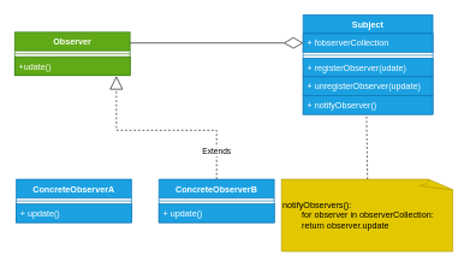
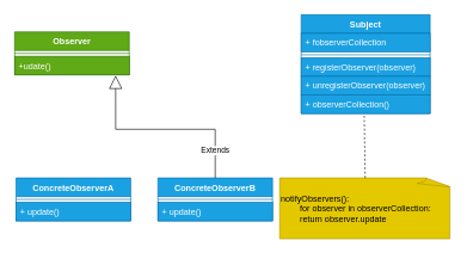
  <mxCell id="0" />
  <mxCell id="1" parent="0" />
  <mxCell id="2" value="Observer" style="swimlane;fontStyle=1;align=center;verticalAlign=top;childLayout=stackLayout;horizontal=1;startSize=26;horizontalStack=0;resizeParent=1;resizeParentMax=0;resizeLast=0;collapsible=1;marginBottom=0;fillColor=#60a917;fontColor=#ffffff;strokeColor=#2D7600;" parent="1" vertex="1"><mxGeometry x="20" y="44" width="160" height="60" as="geometry" /></mxCell>
  <mxCell id="3" value="" style="line;strokeWidth=1;fillColor=#60a917;align=left;verticalAlign=middle;spacingTop=-1;spacingLeft=3;spacingRight=3;rotatable=0;labelPosition=right;points=[];portConstraint=eastwest;fontColor=#ffffff;strokeColor=#2D7600;" parent="2" vertex="1"><mxGeometry y="26" width="160" height="8" as="geometry" /></mxCell>
  <mxCell id="4" value="+udate()" style="text;strokeColor=#2D7600;fillColor=#60a917;align=left;verticalAlign=top;spacingLeft=4;spacingRight=4;overflow=hidden;rotatable=0;points=[[0,0.5],[1,0.5]];portConstraint=eastwest;fontColor=#ffffff;" parent="2" vertex="1"><mxGeometry y="34" width="160" height="26" as="geometry" /></mxCell>
  <mxCell id="5" value="Subject" style="swimlane;fontStyle=1;align=center;verticalAlign=top;childLayout=stackLayout;horizontal=1;startSize=26;horizontalStack=0;resizeParent=1;resizeParentMax=0;resizeLast=0;collapsible=1;marginBottom=0;fillColor=#1ba1e2;fontColor=#ffffff;strokeColor=#006EAF;" parent="1" vertex="1"><mxGeometry x="420" y="20" width="180" height="138" as="geometry" /></mxCell>
  <mxCell id="6" value="+ fobserverCollection" style="text;strokeColor=#006EAF;fillColor=#1ba1e2;align=left;verticalAlign=top;spacingLeft=4;spacingRight=4;overflow=hidden;rotatable=0;points=[[0,0.5],[1,0.5]];portConstraint=eastwest;fontColor=#ffffff;" parent="5" vertex="1"><mxGeometry y="26" width="180" height="26" as="geometry" /></mxCell>
  <mxCell id="7" value="" style="line;strokeWidth=1;fillColor=#1ba1e2;align=left;verticalAlign=middle;spacingTop=-1;spacingLeft=3;spacingRight=3;rotatable=0;labelPosition=right;points=[];portConstraint=eastwest;fontColor=#ffffff;strokeColor=#006EAF;" parent="5" vertex="1"><mxGeometry y="52" width="180" height="8" as="geometry" /></mxCell>
- <mxCell id="8" value="+ registerObserver(udate)" style="text;strokeColor=#006EAF;fillColor=#1ba1e2;align=left;verticalAlign=top;spacingLeft=4;spacingRight=4;overflow=hidden;rotatable=0;points=[[0,0.5],[1,0.5]];portConstraint=eastwest;fontColor=#ffffff;" parent="5" vertex="1"><mxGeometry y="60" width="180" height="26" as="geometry" /></mxCell>
- <mxCell id="9" value="+ unregisterObserver(update)" style="text;strokeColor=#006EAF;fillColor=#1ba1e2;align=left;verticalAlign=top;spacingLeft=4;spacingRight=4;overflow=hidden;rotatable=0;points=[[0,0.5],[1,0.5]];portConstraint=eastwest;fontColor=#ffffff;" parent="5" vertex="1"><mxGeometry y="86" width="180" height="26" as="geometry" /></mxCell>
- <mxCell id="10" value="+ notifyObserver()" style="text;strokeColor=#006EAF;fillColor=#1ba1e2;align=left;verticalAlign=top;spacingLeft=4;spacingRight=4;overflow=hidden;rotatable=0;points=[[0,0.5],[1,0.5]];portConstraint=eastwest;fontColor=#ffffff;" parent="5" vertex="1"><mxGeometry y="112" width="180" height="26" as="geometry" /></mxCell>
+ <mxCell id="8" value="+ registerObserver(observer)" style="text;strokeColor=#006EAF;fillColor=#1ba1e2;align=left;verticalAlign=top;spacingLeft=4;spacingRight=4;overflow=hidden;rotatable=0;points=[[0,0.5],[1,0.5]];portConstraint=eastwest;fontColor=#ffffff;" parent="5" vertex="1"><mxGeometry y="60" width="180" height="26" as="geometry" /></mxCell>
+ <mxCell id="9" value="+ unregisterObserver(observer)" style="text;strokeColor=#006EAF;fillColor=#1ba1e2;align=left;verticalAlign=top;spacingLeft=4;spacingRight=4;overflow=hidden;rotatable=0;points=[[0,0.5],[1,0.5]];portConstraint=eastwest;fontColor=#ffffff;" parent="5" vertex="1"><mxGeometry y="86" width="180" height="26" as="geometry" /></mxCell>
+ <mxCell id="10" value="+ observerCollection()" style="text;strokeColor=#006EAF;fillColor=#1ba1e2;align=left;verticalAlign=top;spacingLeft=4;spacingRight=4;overflow=hidden;rotatable=0;points=[[0,0.5],[1,0.5]];portConstraint=eastwest;fontColor=#ffffff;" parent="5" vertex="1"><mxGeometry y="112" width="180" height="26" as="geometry" /></mxCell>
  <mxCell id="11" value="ConcreteObserverA" style="swimlane;fontStyle=1;align=center;verticalAlign=top;childLayout=stackLayout;horizontal=1;startSize=26;horizontalStack=0;resizeParent=1;resizeParentMax=0;resizeLast=0;collapsible=1;marginBottom=0;fillColor=#1ba1e2;fontColor=#ffffff;strokeColor=#006EAF;" parent="1" vertex="1"><mxGeometry x="22" y="248" width="160" height="60" as="geometry" /></mxCell>
  <mxCell id="12" value="" style="line;strokeWidth=1;fillColor=#1ba1e2;align=left;verticalAlign=middle;spacingTop=-1;spacingLeft=3;spacingRight=3;rotatable=0;labelPosition=right;points=[];portConstraint=eastwest;fontColor=#ffffff;strokeColor=#006EAF;" parent="11" vertex="1"><mxGeometry y="26" width="160" height="8" as="geometry" /></mxCell>
  <mxCell id="13" value="+ update()" style="text;strokeColor=#006EAF;fillColor=#1ba1e2;align=left;verticalAlign=top;spacingLeft=4;spacingRight=4;overflow=hidden;rotatable=0;points=[[0,0.5],[1,0.5]];portConstraint=eastwest;fontColor=#ffffff;" parent="11" vertex="1"><mxGeometry y="34" width="160" height="26" as="geometry" /></mxCell>
  <mxCell id="14" value="ConcreteObserverB" style="swimlane;fontStyle=1;align=center;verticalAlign=top;childLayout=stackLayout;horizontal=1;startSize=26;horizontalStack=0;resizeParent=1;resizeParentMax=0;resizeLast=0;collapsible=1;marginBottom=0;fillColor=#1ba1e2;fontColor=#ffffff;strokeColor=#006EAF;" parent="1" vertex="1"><mxGeometry x="220" y="248" width="160" height="60" as="geometry" /></mxCell>
  <mxCell id="15" value="" style="line;strokeWidth=1;fillColor=#1ba1e2;align=left;verticalAlign=middle;spacingTop=-1;spacingLeft=3;spacingRight=3;rotatable=0;labelPosition=right;points=[];portConstraint=eastwest;fontColor=#ffffff;strokeColor=#006EAF;" parent="14" vertex="1"><mxGeometry y="26" width="160" height="8" as="geometry" /></mxCell>
  <mxCell id="16" value="+ update()" style="text;strokeColor=#006EAF;fillColor=#1ba1e2;align=left;verticalAlign=top;spacingLeft=4;spacingRight=4;overflow=hidden;rotatable=0;points=[[0,0.5],[1,0.5]];portConstraint=eastwest;fontColor=#ffffff;" parent="14" vertex="1"><mxGeometry y="34" width="160" height="26" as="geometry" /></mxCell>
- <mxCell id="17" value="" style="endArrow=diamondThin;endFill=0;endSize=24;html=1;rounded=0;exitX=1;exitY=0.25;exitDx=0;exitDy=0;entryX=0;entryY=0.5;entryDx=0;entryDy=0;" parent="1" source="2" target="6" edge="1"><mxGeometry width="160" relative="1" as="geometry"><mxPoint x="230" y="40" as="sourcePoint" /><mxPoint x="390" y="40" as="targetPoint" /></mxGeometry></mxCell>
- <mxCell id="18" value="Extends" style="endArrow=block;endSize=16;endFill=0;html=1;rounded=0;exitX=0.5;exitY=0;exitDx=0;exitDy=0;entryX=0.881;entryY=1.038;entryDx=0;entryDy=0;entryPerimeter=0;dashed=1;" parent="1" source="14" target="4" edge="1"><mxGeometry x="-0.731" width="160" relative="1" as="geometry"><mxPoint x="170" y="160" as="sourcePoint" /><mxPoint x="330" y="160" as="targetPoint" /><Array as="points"><mxPoint x="300" y="180" /><mxPoint x="161" y="180" /></Array><mxPoint as="offset" /></mxGeometry></mxCell>
- <mxCell id="19" value="notifyObservers():&lt;br&gt;&lt;span style=&quot;white-space: pre&quot;&gt;&#09;&lt;/span&gt;for observer in observerCollection:&lt;br&gt;&lt;span style=&quot;white-space: pre&quot;&gt;&#09;&lt;/span&gt;return observer.update" style="whiteSpace=wrap;html=1;shape=mxgraph.basic.document;align=left;fillColor=#e3c800;fontColor=#000000;strokeColor=#B09500;" parent="1" vertex="1"><mxGeometry x="390" y="248" width="240" height="100" as="geometry" /></mxCell>
+ <mxCell id="18" value="Extends" style="endArrow=block;endSize=16;endFill=0;html=1;rounded=0;exitX=0.5;exitY=0;exitDx=0;exitDy=0;entryX=0.881;entryY=1.038;entryDx=0;entryDy=0;entryPerimeter=0;" parent="1" source="14" target="4" edge="1"><mxGeometry x="-0.731" width="160" relative="1" as="geometry"><mxPoint x="170" y="160" as="sourcePoint" /><mxPoint x="330" y="160" as="targetPoint" /><Array as="points"><mxPoint x="300" y="180" /><mxPoint x="161" y="180" /></Array><mxPoint as="offset" /></mxGeometry></mxCell>
+ <mxCell id="19" value="notifyObservers():&lt;br&gt;&lt;span style=&quot;white-space: pre&quot;&gt;&#09;&lt;/span&gt;for observer in observerCollection:&lt;br&gt;&lt;span style=&quot;white-space: pre&quot;&gt;&#09;&lt;/span&gt;return observer.update" style="whiteSpace=wrap;html=1;shape=mxgraph.basic.document;align=left;fillColor=#e3c800;fontColor=#000000;strokeColor=#B09500;" parent="1" vertex="1"><mxGeometry x="390" y="248" width="240" height="85" as="geometry" /></mxCell>
  <mxCell id="20" value="" style="endArrow=none;dashed=1;html=1;rounded=0;entryX=0.489;entryY=1.115;entryDx=0;entryDy=0;entryPerimeter=0;" parent="1" source="19" target="10" edge="1"><mxGeometry width="50" height="50" relative="1" as="geometry"><mxPoint x="430" y="240" as="sourcePoint" /><mxPoint x="480" y="190" as="targetPoint" /></mxGeometry></mxCell>
